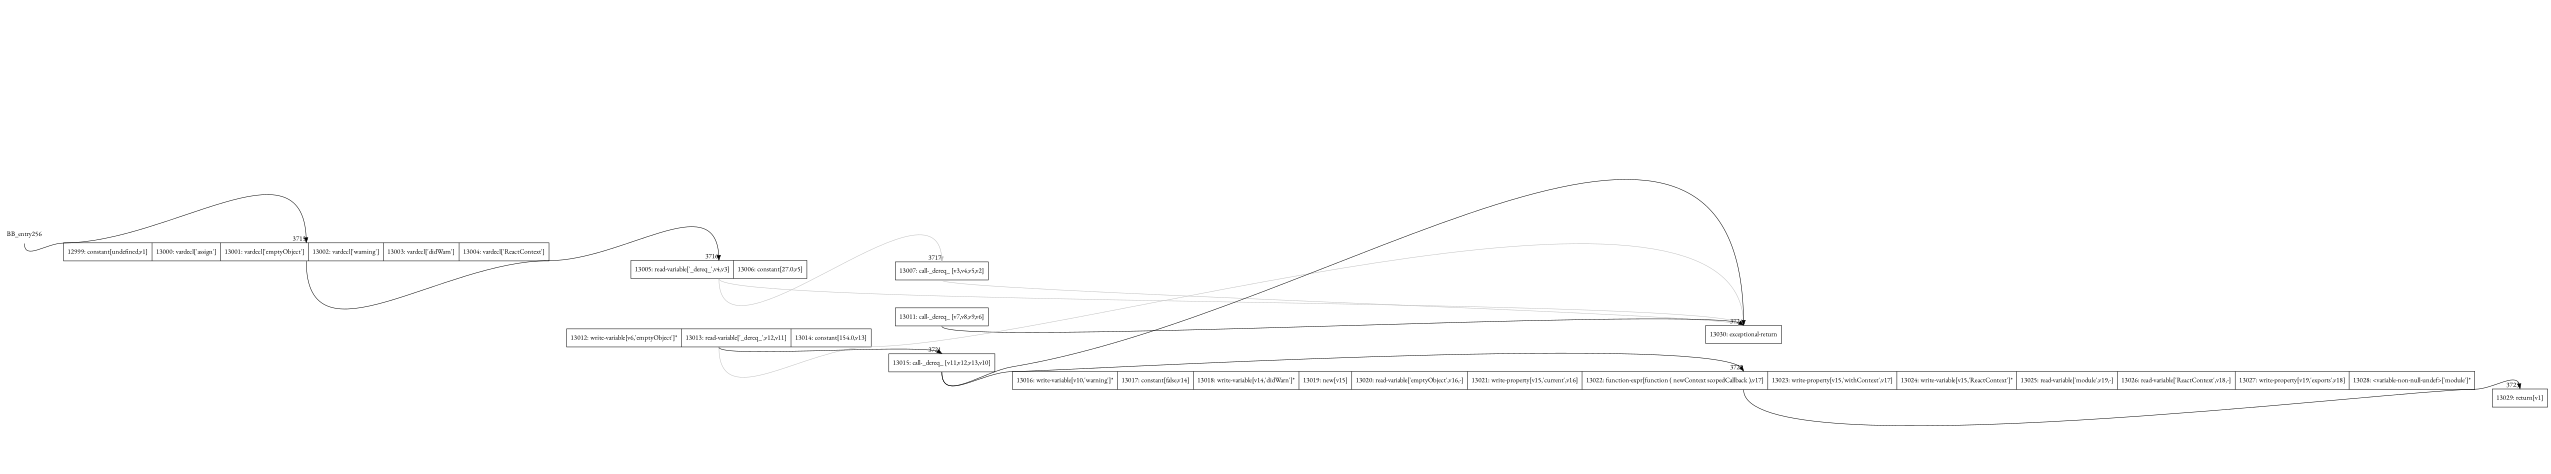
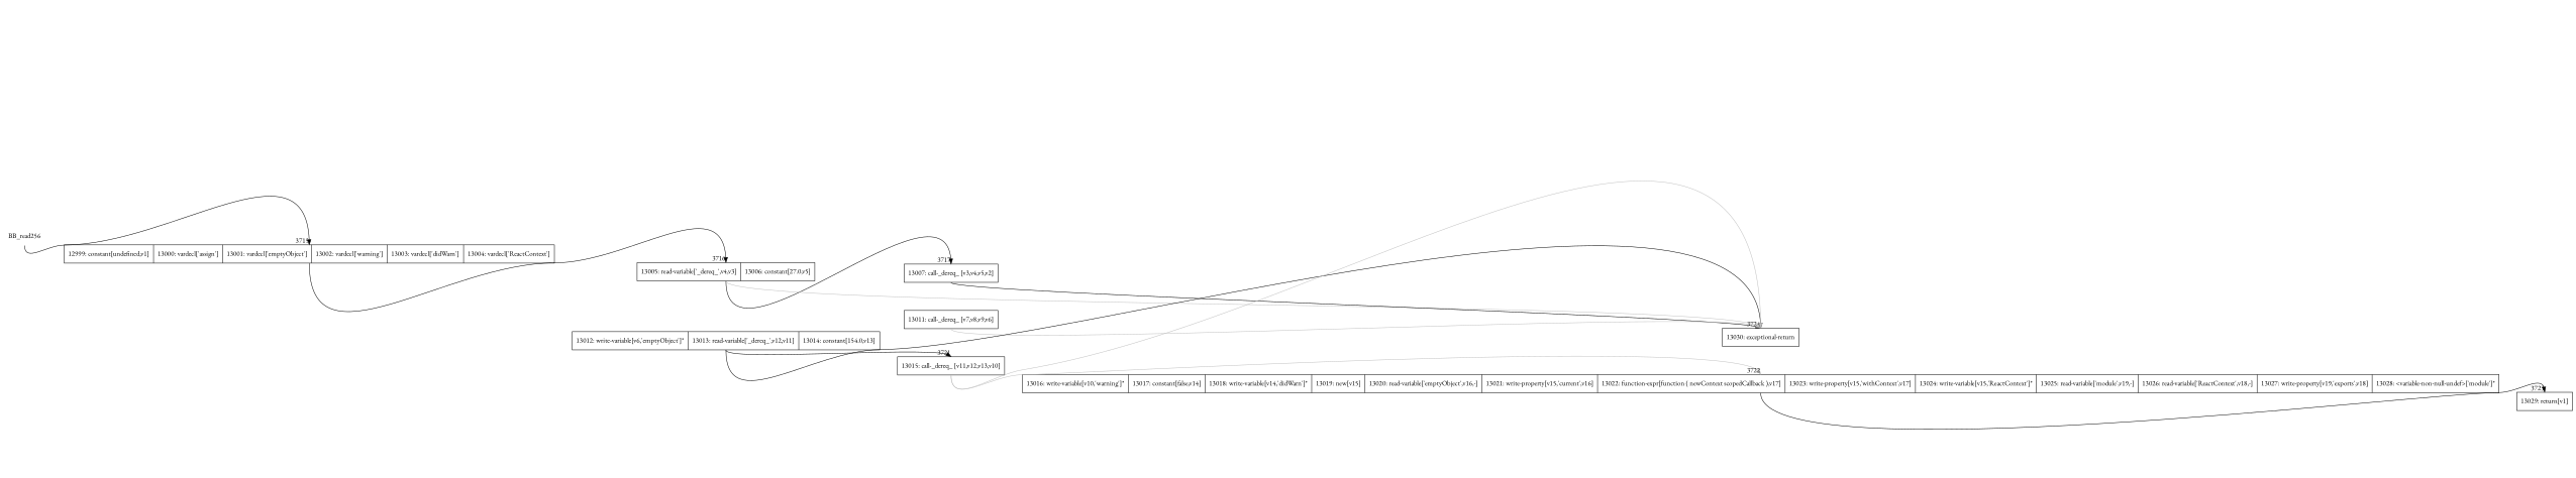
  digraph {
    fontname="EB Garamond"
    rankdir=LR
    node [fontname="EB Garamond" shape=record]
    edge [fontname="EB Garamond" headport=n tailport=s]
-   BB_entry256 [shape=none]
+   BB_entry256 [shape=none label=BB_read256]
    n2 [label="{12999: constant[undefined,v1]|13000: vardecl['assign']|13001: vardecl['emptyObject']|13002: vardecl['warning']|13003: vardecl['didWarn']|13004: vardecl['ReactContext']}"]
    n3 [label="{13005: read-variable['_dereq_',v4,v3]|13006: constant[27.0,v5]}"]
    n4 [label="{13007: call-_dereq_ [v3,v4,v5,v2]}"]
    n5 [label="{13030: exceptional-return}"]
    n6 [label="{13011: call-_dereq_ [v7,v8,v9,v6]}"]
    n7 [label="{13012: write-variable[v6,'emptyObject']*|13013: read-variable['_dereq_',v12,v11]|13014: constant[154.0,v13]}"]
    n8 [label="{13015: call-_dereq_ [v11,v12,v13,v10]}"]
    n9 [label="{13016: write-variable[v10,'warning']*|13017: constant[false,v14]|13018: write-variable[v14,'didWarn']*|13019: new[v15]|13020: read-variable['emptyObject',v16,-]|13021: write-property[v15,'current',v16]|13022: function-expr[function ( newContext scopedCallback ),v17]|13023: write-property[v15,'withContext',v17]|13024: write-variable[v15,'ReactContext']*|13025: read-variable['module',v19,-]|13026: read-variable['ReactContext',v18,-]|13027: write-property[v19,'exports',v18]|13028: \<variable-non-null-undef\>['module']*}"]
    n10 [label="{13029: return[v1]}"]
    BB_entry256 -> n2 [headlabel="    3715"]
    n2 -> n3 [headlabel="      3716"]
-   n3 -> n4 [headlabel="      3717" color=gray]
+   n3 -> n4 [headlabel="      3717"]
    n3 -> n5 [color=gray headlabel="      3724"]
-   n4 -> n5 [color=gray]
-   n6 -> n5 [color=black]
-   n7 -> n5 [color=gray]
+   n4 -> n5 [color=black]
+   n6 -> n5 [color=gray]
+   n7 -> n5 [color=black]
    n7 -> n8 [headlabel="      3721"]
-   n8 -> n5 [color=black]
-   n8 -> n9 [headlabel="      3722"]
+   n8 -> n5 [color=gray]
+   n8 -> n9 [headlabel="      3722" color=gray]
    n9 -> n10 [headlabel="      3723"]
  }
